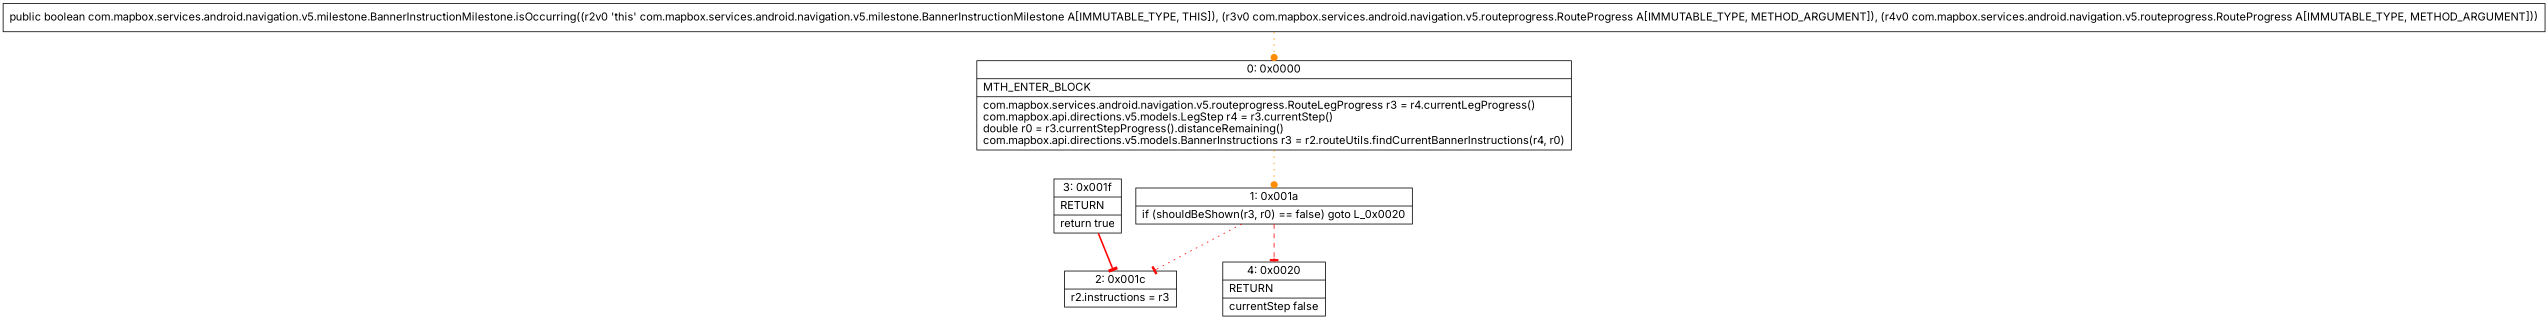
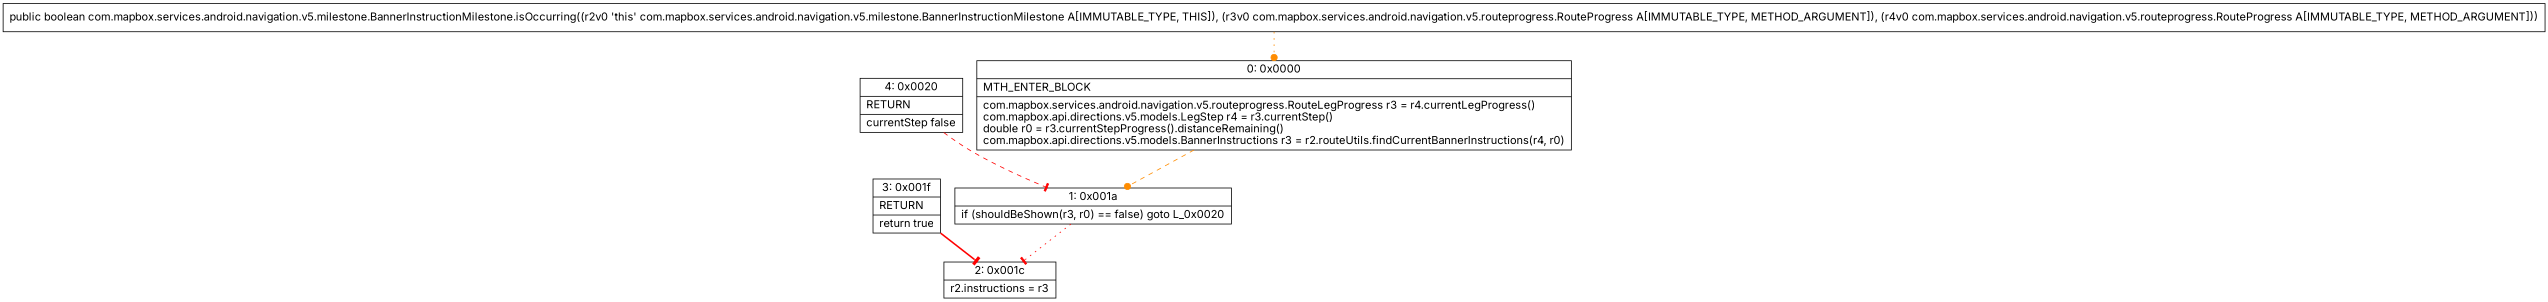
  digraph {
    fontname=Inter
    node [fontname=Inter shape=record]
    edge [arrowhead=tee color=red fontname=Inter style=dashed]
    n1 [label="{0\:\ 0x0000|MTH_ENTER_BLOCK\l|com.mapbox.services.android.navigation.v5.routeprogress.RouteLegProgress r3 = r4.currentLegProgress()\lcom.mapbox.api.directions.v5.models.LegStep r4 = r3.currentStep()\ldouble r0 = r3.currentStepProgress().distanceRemaining()\lcom.mapbox.api.directions.v5.models.BannerInstructions r3 = r2.routeUtils.findCurrentBannerInstructions(r4, r0)\l}"]
    n2 [label="{1\:\ 0x001a|if (shouldBeShown(r3, r0) == false) goto L_0x0020\l}"]
    n3 [label="{2\:\ 0x001c|r2.instructions = r3\l}"]
    n4 [label="{4\:\ 0x0020|RETURN\l|currentStep false\l}"]
    n5 [label="{3\:\ 0x001f|RETURN\l|return true\l}"]
    n6 [label="{public boolean com.mapbox.services.android.navigation.v5.milestone.BannerInstructionMilestone.isOccurring((r2v0 'this' com.mapbox.services.android.navigation.v5.milestone.BannerInstructionMilestone A[IMMUTABLE_TYPE, THIS]), (r3v0 com.mapbox.services.android.navigation.v5.routeprogress.RouteProgress A[IMMUTABLE_TYPE, METHOD_ARGUMENT]), (r4v0 com.mapbox.services.android.navigation.v5.routeprogress.RouteProgress A[IMMUTABLE_TYPE, METHOD_ARGUMENT])) }"]
-   n1 -> n2 [arrowhead=dot color=darkorange style=dotted]
+   n1 -> n2 [arrowhead=dot color=darkorange]
    n2 -> n3 [style=dotted]
-   n2 -> n4
+   n4 -> n2
    n5 -> n3 [style=bold]
    n6 -> n1 [arrowhead=dot color=darkorange style=dotted]
  }
